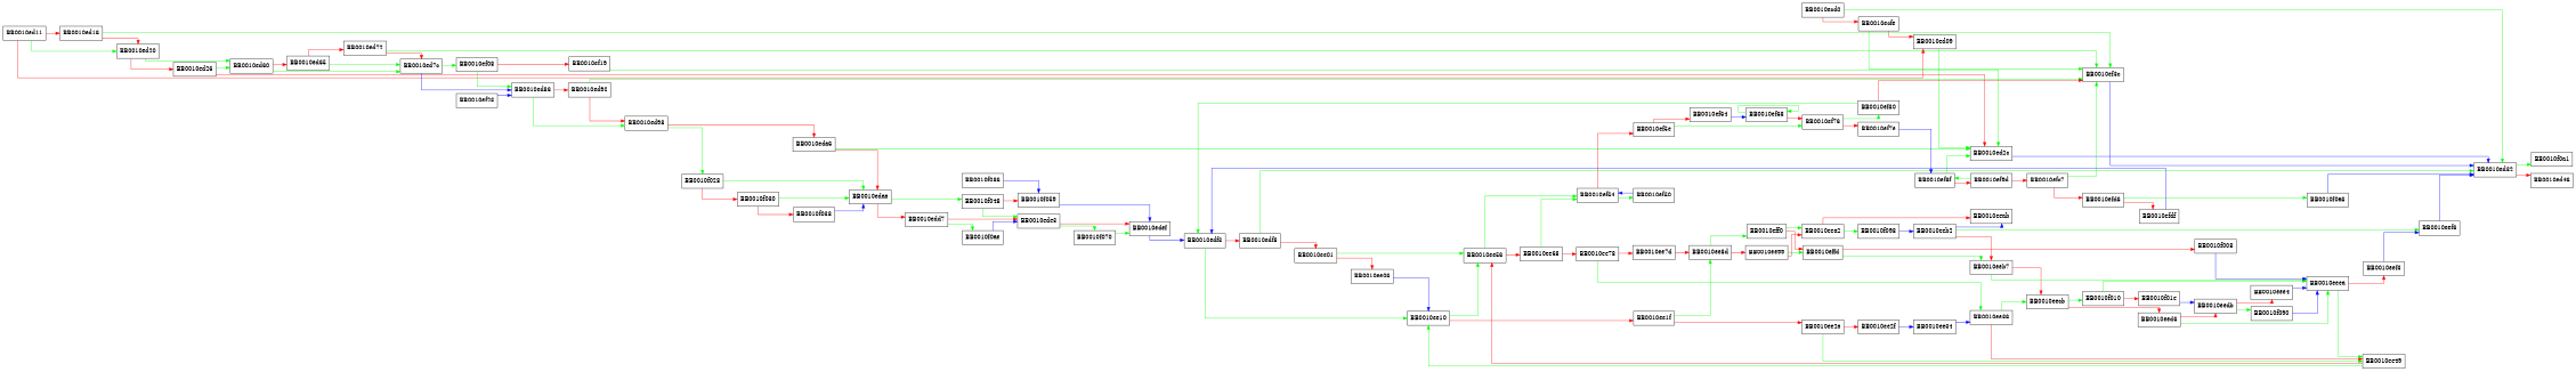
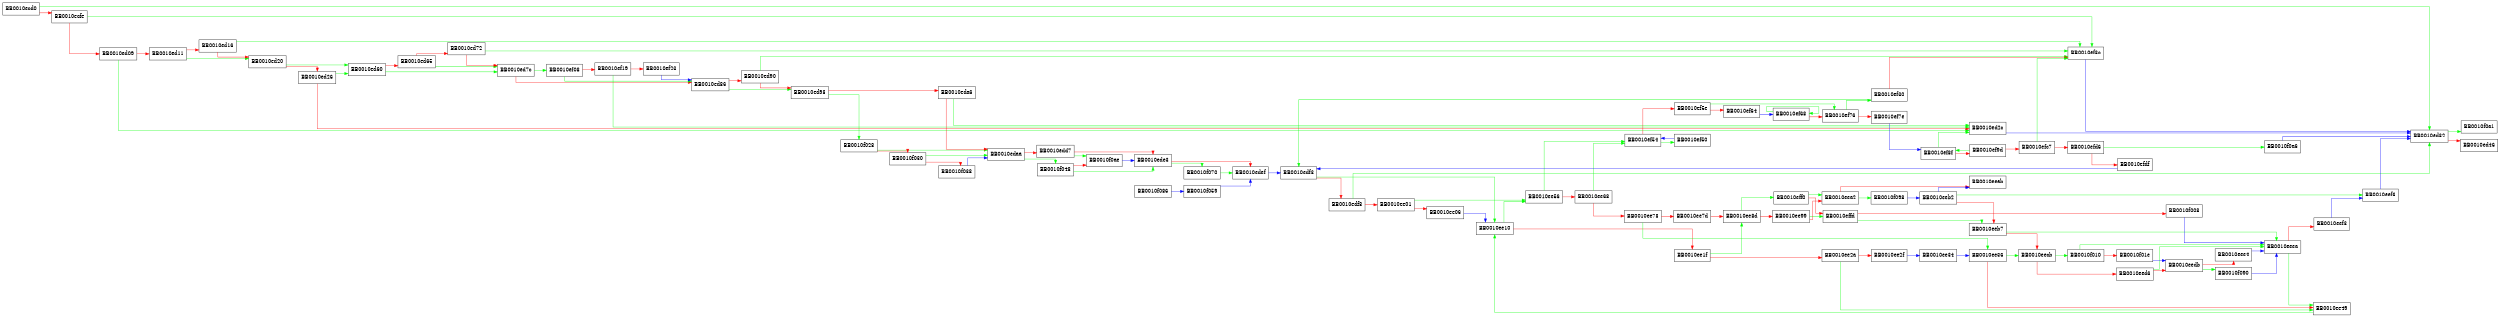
  digraph {
    rankdir=LR
    splines=ortho
    node [shape=box]
    edge [color=green]
    BB0010ecd0
    BB0010ed32
    BB0010ecfe
    BB0010f0a1
    BB0010ed46
    BB0010ef3c
    BB0010ed09
    BB0010ed2c
    BB0010ed11
    BB0010ed20
    BB0010ed16
    BB0010ed60
    BB0010ed26
    BB0010ed7c
    BB0010ed65
    BB0010ef08
    BB0010ed86
    BB0010ed72
    BB0010ef19
    BB0010ed98
    BB0010ed90
    BB0010ef23
    BB0010f028
    BB0010eda6
    BB0010edaa
    BB0010f030
    BB0010f048
    BB0010edd7
    BB0010f038
    BB0010ede3
    BB0010f059
    BB0010f0ae
    BB0010f070
    BB0010edef
    BB0010edf3
    BB0010f086
    BB0010ee10
    BB0010edf8
    BB0010ee56
    BB0010ee1f
    BB0010ee01
    BB0010ef54
    BB0010ee68
    BB0010ee8d
    BB0010ee2a
    BB0010ee06
    BB0010ef50
    BB0010ef5e
    BB0010ee78
    BB0010eff0
    BB0010ee99
    BB0010ee49
    BB0010ee2f
    BB0010effd
    BB0010eea2
    BB0010ee34
    BB0010ee36
    BB0010eecb
    BB0010f010
    BB0010eed6
    BB0010eeea
    BB0010f01e
    BB0010eedb
    BB0010ef76
    BB0010ef64
    BB0010ee7d
    BB0010eeb7
    BB0010f008
    BB0010f098
    BB0010eeab
    BB0010eeb2
    BB0010eef6
    BB0010eef3
    BB0010f090
    BB0010eee4
    BB0010ef30
    BB0010ef7e
    BB0010ef68
    BB0010ef8f
    BB0010ef9d
    BB0010efc7
    BB0010efd6
    BB0010f0a6
    BB0010efdf
    BB0010ecd0 -> BB0010ed32
    BB0010ecd0 -> BB0010ecfe [color=red]
    BB0010ed32 -> BB0010f0a1
    BB0010ed32 -> BB0010ed46 [color=red]
    BB0010ecfe -> BB0010ef3c
    BB0010ecfe -> BB0010ed09 [color=red]
    BB0010ef3c -> BB0010ed32 [color=blue]
    BB0010ed09 -> BB0010ed2c
-   BB0010ed11 -> BB0010ed09 [color=red]
+   BB0010ed09 -> BB0010ed11 [color=red]
    BB0010ed2c -> BB0010ed32 [color=blue]
    BB0010ed11 -> BB0010ed20
    BB0010ed11 -> BB0010ed16 [color=red]
    BB0010ed20 -> BB0010ed60
    BB0010ed20 -> BB0010ed26 [color=red]
    BB0010ed16 -> BB0010ef3c
    BB0010ed16 -> BB0010ed20 [color=red]
    BB0010ed60 -> BB0010ed7c
    BB0010ed60 -> BB0010ed65 [color=red]
    BB0010ed26 -> BB0010ed2c [color=red]
    BB0010ed26 -> BB0010ed60
    BB0010ed7c -> BB0010ef08
-   BB0010ed7c -> BB0010ed86 [color=blue]
+   BB0010ed7c -> BB0010ed86 [color=red]
    BB0010ed65 -> BB0010ed7c
    BB0010ed65 -> BB0010ed72 [color=red]
    BB0010ef08 -> BB0010ed86
    BB0010ef08 -> BB0010ef19 [color=red]
    BB0010ed86 -> BB0010ed98
    BB0010ed86 -> BB0010ed90 [color=red]
    BB0010ed72 -> BB0010ef3c
    BB0010ed72 -> BB0010ed7c [color=red]
    BB0010ef19 -> BB0010ed2c
+   BB0010ef19 -> BB0010ef23 [color=red]
    BB0010ed98 -> BB0010f028
    BB0010ed98 -> BB0010eda6 [color=red]
    BB0010ed90 -> BB0010ef3c
    BB0010ed90 -> BB0010ed98 [color=red]
    BB0010ef23 -> BB0010ed86 [color=blue]
    BB0010f028 -> BB0010edaa
    BB0010f028 -> BB0010f030 [color=red]
    BB0010eda6 -> BB0010ed2c
    BB0010eda6 -> BB0010edaa [color=red]
    BB0010edaa -> BB0010f048
    BB0010edaa -> BB0010edd7 [color=red]
    BB0010f030 -> BB0010edaa
    BB0010f030 -> BB0010f038 [color=red]
    BB0010f048 -> BB0010ede3
-   BB0010f048 -> BB0010f059 [color=red]
+   BB0010f048 -> BB0010f0ae [color=red]
    BB0010edd7 -> BB0010ede3 [color=red]
    BB0010edd7 -> BB0010f0ae
    BB0010f038 -> BB0010edaa [color=blue]
    BB0010ede3 -> BB0010f070
    BB0010ede3 -> BB0010edef [color=red]
    BB0010f059 -> BB0010edef [color=blue]
    BB0010f0ae -> BB0010ede3 [color=blue]
    BB0010f070 -> BB0010edef
    BB0010edef -> BB0010edf3 [color=blue]
    BB0010edf3 -> BB0010ee10
    BB0010edf3 -> BB0010edf8 [color=red]
    BB0010f086 -> BB0010f059 [color=blue]
    BB0010ee10 -> BB0010ee56
    BB0010ee10 -> BB0010ee1f [color=red]
    BB0010edf8 -> BB0010ed32
    BB0010edf8 -> BB0010ee01 [color=red]
    BB0010ee56 -> BB0010ef54
    BB0010ee56 -> BB0010ee68 [color=red]
    BB0010ee1f -> BB0010ee8d
    BB0010ee1f -> BB0010ee2a [color=red]
    BB0010ee01 -> BB0010ee56
    BB0010ee01 -> BB0010ee06 [color=red]
    BB0010ef54 -> BB0010ef50
    BB0010ef54 -> BB0010ef5e [color=red]
    BB0010ee68 -> BB0010ef54
    BB0010ee68 -> BB0010ee78 [color=red]
    BB0010ee8d -> BB0010eff0
    BB0010ee8d -> BB0010ee99 [color=red]
    BB0010ee2a -> BB0010ee49
    BB0010ee2a -> BB0010ee2f [color=red]
    BB0010ee06 -> BB0010ee10 [color=blue]
    BB0010ef50 -> BB0010ef54 [color=blue]
    BB0010ef5e -> BB0010ef76
    BB0010ef5e -> BB0010ef64 [color=red]
    BB0010ee78 -> BB0010ee36
    BB0010ee78 -> BB0010ee7d [color=red]
    BB0010eff0 -> BB0010effd [color=red]
    BB0010eff0 -> BB0010eea2
    BB0010ee99 -> BB0010effd
    BB0010ee99 -> BB0010eea2 [color=red]
    BB0010ee49 -> BB0010ee10
-   BB0010ee49 -> BB0010ee56 [color=red]
    BB0010ee2f -> BB0010ee34 [color=blue]
    BB0010effd -> BB0010eeb7
    BB0010effd -> BB0010f008 [color=red]
    BB0010eea2 -> BB0010f098
    BB0010eea2 -> BB0010eeab [color=red]
    BB0010ee34 -> BB0010ee36 [color=blue]
    BB0010ee36 -> BB0010ee49 [color=red]
    BB0010ee36 -> BB0010eecb
    BB0010eecb -> BB0010f010
    BB0010eecb -> BB0010eed6 [color=red]
    BB0010f010 -> BB0010eeea
    BB0010f010 -> BB0010f01e [color=red]
    BB0010eed6 -> BB0010eeea
    BB0010eed6 -> BB0010eedb [color=red]
    BB0010eeea -> BB0010ee49
    BB0010eeea -> BB0010eef3 [color=red]
    BB0010f01e -> BB0010eedb [color=blue]
    BB0010eedb -> BB0010f090
    BB0010eedb -> BB0010eee4 [color=red]
    BB0010ef76 -> BB0010ef30
    BB0010ef76 -> BB0010ef7e [color=red]
    BB0010ef64 -> BB0010ef68 [color=blue]
    BB0010ee7d -> BB0010ee8d [color=red]
    BB0010eeb7 -> BB0010eecb [color=red]
    BB0010eeb7 -> BB0010eeea
    BB0010f008 -> BB0010eeea [color=blue]
    BB0010f098 -> BB0010eeb2 [color=blue]
    BB0010eeb2 -> BB0010eeb7 [color=red]
    BB0010eeb2 -> BB0010eeab [color=blue]
    BB0010eeb2 -> BB0010eef6
    BB0010eef6 -> BB0010ed32 [color=blue]
    BB0010eef3 -> BB0010eef6 [color=blue]
    BB0010f090 -> BB0010eeea [color=blue]
    BB0010eee4 -> BB0010eeea [color=blue]
    BB0010ef30 -> BB0010ef3c [color=red]
    BB0010ef30 -> BB0010edf3
    BB0010ef7e -> BB0010ef8f [color=blue]
    BB0010ef68 -> BB0010ef76 [color=red]
    BB0010ef68 -> BB0010ef68
    BB0010ef8f -> BB0010ed2c
    BB0010ef8f -> BB0010ef9d [color=red]
    BB0010ef9d -> BB0010ef8f
    BB0010ef9d -> BB0010efc7 [color=red]
    BB0010efc7 -> BB0010ef3c
    BB0010efc7 -> BB0010efd6 [color=red]
    BB0010efd6 -> BB0010f0a6
    BB0010efd6 -> BB0010efdf [color=red]
    BB0010f0a6 -> BB0010ed32 [color=blue]
    BB0010efdf -> BB0010edf3 [color=blue]
  }
